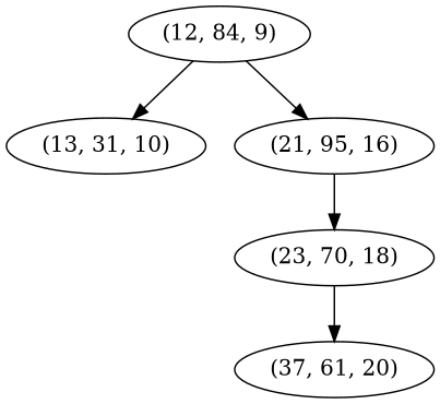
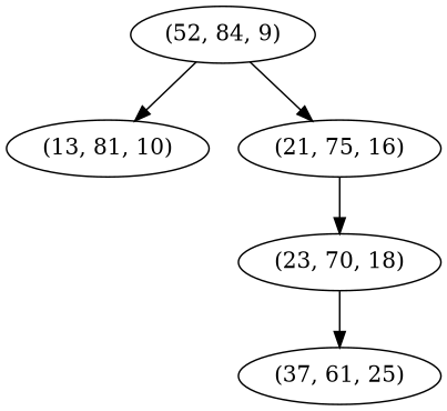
  digraph {
-   "(12, 84, 9)"
-   "(13, 81, 10)" [label="(13, 31, 10)"]
-   "(21, 75, 16)" [label="(21, 95, 16)"]
+   "(12, 84, 9)" [label="(52, 84, 9)"]
+   "(13, 81, 10)"
+   "(21, 75, 16)"
    n4 [label="(23, 70, 18)"]
-   "(37, 61, 25)" [label="(37, 61, 20)"]
+   "(37, 61, 25)"
    "(12, 84, 9)" -> "(13, 81, 10)"
    "(12, 84, 9)" -> "(21, 75, 16)"
    "(21, 75, 16)" -> n4
    n4 -> "(37, 61, 25)"
  }
